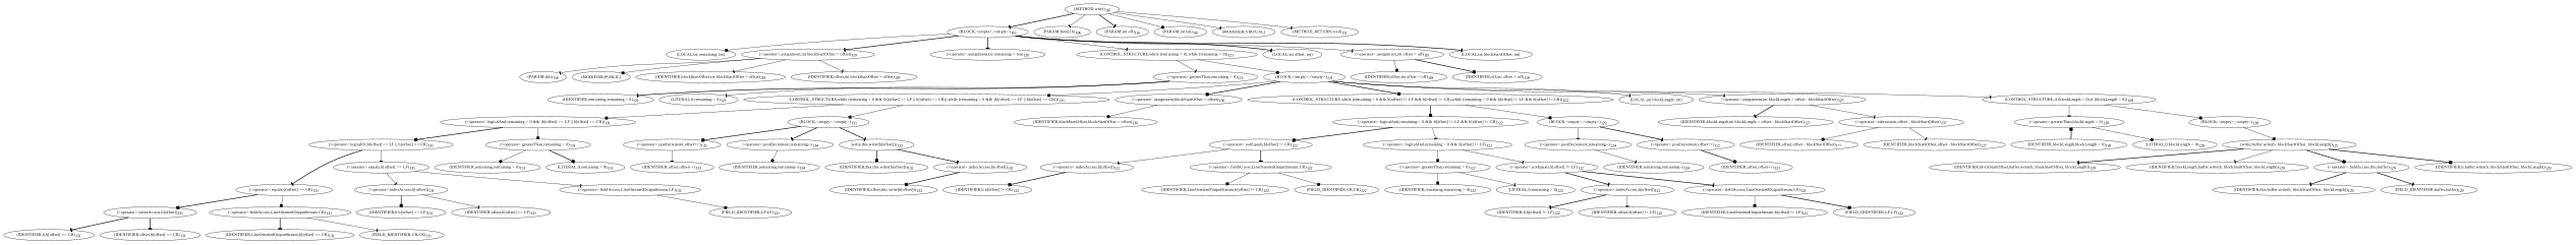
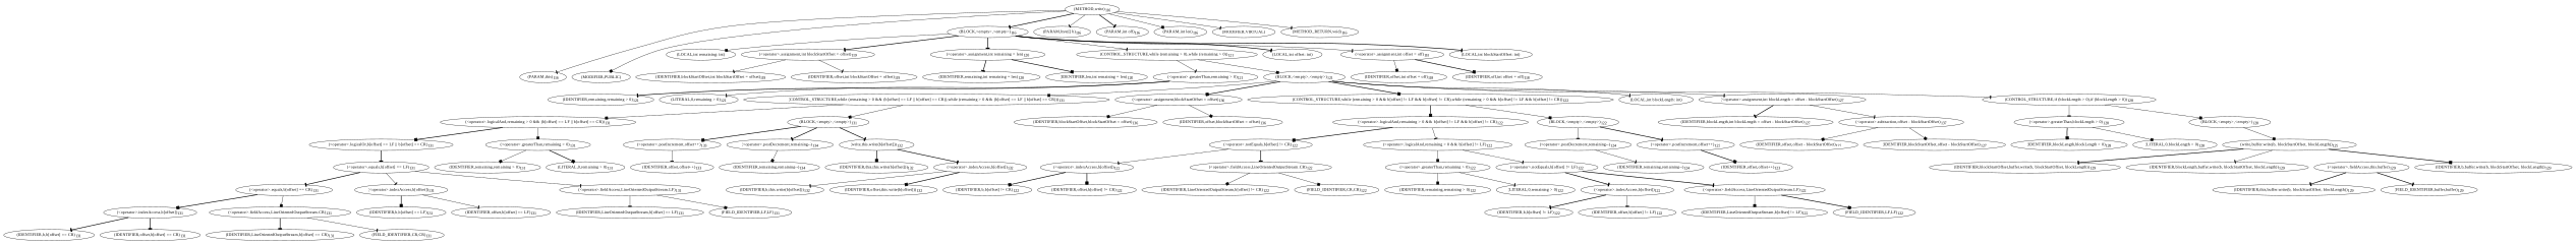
  digraph {
    fontname="Liberation Serif"
    node [fontname="Liberation Serif"]
    edge [arrowhead=tee fontname="Liberation Serif" style=solid]
    n1 [label=<(METHOD,write)<SUB>116</SUB>>]
    n2 [label=<(PARAM,this)<SUB>116</SUB>>]
-   n3 [label=<(PARAM,byte[] b)<SUB>106</SUB>>]
+   n3 [label=<(PARAM,byte[] b)<SUB>116</SUB>>]
    n4 [label=<(PARAM,int off)<SUB>116</SUB>>]
    n5 [label=<(PARAM,int len)<SUB>116</SUB>>]
    n6 [label=<(BLOCK,&lt;empty&gt;,&lt;empty&gt;)<SUB>116</SUB>>]
    n7 [label=<(MODIFIER,PUBLIC)>]
    n8 [label=<(MODIFIER,VIRTUAL)>]
-   n9 [label=<(METHOD_RETURN,void)<SUB>111</SUB>>]
+   n9 [label=<(METHOD_RETURN,void)<SUB>116</SUB>>]
    n10 [label=<(LOCAL,int offset: int)>]
    n11 [label=<(&lt;operator&gt;.assignment,int offset = off)<SUB>118</SUB>>]
    n12 [label=<(LOCAL,int blockStartOffset: int)>]
    n13 [label=<(&lt;operator&gt;.assignment,int blockStartOffset = offset)<SUB>119</SUB>>]
    n14 [label=<(LOCAL,int remaining: int)>]
    n15 [label=<(&lt;operator&gt;.assignment,int remaining = len)<SUB>120</SUB>>]
    n16 [label=<(CONTROL_STRUCTURE,while (remaining &gt; 0),while (remaining &gt; 0))<SUB>121</SUB>>]
    n17 [label=<(IDENTIFIER,offset,int offset = off)<SUB>118</SUB>>]
    n18 [label=<(IDENTIFIER,off,int offset = off)<SUB>118</SUB>>]
    n19 [label=<(IDENTIFIER,blockStartOffset,int blockStartOffset = offset)<SUB>119</SUB>>]
    n20 [label=<(IDENTIFIER,offset,int blockStartOffset = offset)<SUB>119</SUB>>]
+   n21 [label=<(IDENTIFIER,remaining,int remaining = len)<SUB>120</SUB>>]
+   n22 [label=<(IDENTIFIER,len,int remaining = len)<SUB>120</SUB>>]
    n23 [label=<(&lt;operator&gt;.greaterThan,remaining &gt; 0)<SUB>121</SUB>>]
    n24 [label=<(BLOCK,&lt;empty&gt;,&lt;empty&gt;)<SUB>121</SUB>>]
    n25 [label=<(IDENTIFIER,remaining,remaining &gt; 0)<SUB>121</SUB>>]
    n26 [label=<(LITERAL,0,remaining &gt; 0)<SUB>121</SUB>>]
    n27 [label=<(CONTROL_STRUCTURE,while (remaining &gt; 0 &amp;&amp; b[offset] != LF &amp;&amp; b[offset] != CR),while (remaining &gt; 0 &amp;&amp; b[offset] != LF &amp;&amp; b[offset] != CR))<SUB>122</SUB>>]
    n28 [label=<(LOCAL,int blockLength: int)>]
    n29 [label=<(&lt;operator&gt;.assignment,int blockLength = offset - blockStartOffset)<SUB>127</SUB>>]
    n30 [label=<(CONTROL_STRUCTURE,if (blockLength &gt; 0),if (blockLength &gt; 0))<SUB>128</SUB>>]
    n31 [label=<(CONTROL_STRUCTURE,while (remaining &gt; 0 &amp;&amp; (b[offset] == LF || b[offset] == CR)),while (remaining &gt; 0 &amp;&amp; (b[offset] == LF || b[offset] == CR)))<SUB>131</SUB>>]
    n32 [label=<(&lt;operator&gt;.assignment,blockStartOffset = offset)<SUB>136</SUB>>]
    n33 [label=<(&lt;operator&gt;.logicalAnd,remaining &gt; 0 &amp;&amp; b[offset] != LF &amp;&amp; b[offset] != CR)<SUB>122</SUB>>]
    n34 [label=<(BLOCK,&lt;empty&gt;,&lt;empty&gt;)<SUB>122</SUB>>]
    n35 [label=<(IDENTIFIER,blockLength,int blockLength = offset - blockStartOffset)<SUB>127</SUB>>]
    n36 [label=<(&lt;operator&gt;.subtraction,offset - blockStartOffset)<SUB>137</SUB>>]
    n37 [label=<(&lt;operator&gt;.greaterThan,blockLength &gt; 0)<SUB>128</SUB>>]
    n38 [label=<(BLOCK,&lt;empty&gt;,&lt;empty&gt;)<SUB>128</SUB>>]
    n39 [label=<(&lt;operator&gt;.logicalAnd,remaining &gt; 0 &amp;&amp; (b[offset] == LF || b[offset] == CR))<SUB>131</SUB>>]
    n40 [label=<(BLOCK,&lt;empty&gt;,&lt;empty&gt;)<SUB>131</SUB>>]
    n41 [label=<(IDENTIFIER,blockStartOffset,blockStartOffset = offset)<SUB>136</SUB>>]
+   n42 [label=<(IDENTIFIER,offset,blockStartOffset = offset)<SUB>136</SUB>>]
    n43 [label=<(&lt;operator&gt;.logicalAnd,remaining &gt; 0 &amp;&amp; b[offset] != LF)<SUB>122</SUB>>]
    n44 [label=<(&lt;operator&gt;.notEquals,b[offset] != CR)<SUB>122</SUB>>]
    n45 [label=<(&lt;operator&gt;.postIncrement,offset++)<SUB>123</SUB>>]
    n46 [label=<(&lt;operator&gt;.postDecrement,remaining--)<SUB>124</SUB>>]
    n47 [label=<(&lt;operator&gt;.greaterThan,remaining &gt; 0)<SUB>122</SUB>>]
    n48 [label=<(&lt;operator&gt;.notEquals,b[offset] != LF)<SUB>122</SUB>>]
    n49 [label=<(&lt;operator&gt;.indexAccess,b[offset])<SUB>122</SUB>>]
    n50 [label=<(&lt;operator&gt;.fieldAccess,LineOrientedOutputStream.CR)<SUB>122</SUB>>]
    n51 [label=<(IDENTIFIER,remaining,remaining &gt; 0)<SUB>122</SUB>>]
    n52 [label=<(LITERAL,0,remaining &gt; 0)<SUB>122</SUB>>]
    n53 [label=<(&lt;operator&gt;.indexAccess,b[offset])<SUB>122</SUB>>]
    n54 [label=<(&lt;operator&gt;.fieldAccess,LineOrientedOutputStream.LF)<SUB>122</SUB>>]
    n55 [label=<(IDENTIFIER,b,b[offset] != LF)<SUB>122</SUB>>]
    n56 [label=<(IDENTIFIER,offset,b[offset] != LF)<SUB>122</SUB>>]
    n57 [label=<(IDENTIFIER,LineOrientedOutputStream,b[offset] != LF)<SUB>122</SUB>>]
    n58 [label=<(FIELD_IDENTIFIER,LF,LF)<SUB>122</SUB>>]
    n59 [label=<(IDENTIFIER,b,b[offset] != CR)<SUB>122</SUB>>]
+   n60 [label=<(IDENTIFIER,offset,b[offset] != CR)<SUB>122</SUB>>]
    n61 [label=<(IDENTIFIER,LineOrientedOutputStream,b[offset] != CR)<SUB>122</SUB>>]
    n62 [label=<(FIELD_IDENTIFIER,CR,CR)<SUB>122</SUB>>]
    n63 [label=<(IDENTIFIER,offset,offset++)<SUB>123</SUB>>]
    n64 [label=<(IDENTIFIER,remaining,remaining--)<SUB>124</SUB>>]
    n65 [label=<(IDENTIFIER,offset,offset - blockStartOffset)<SUB>127</SUB>>]
    n66 [label=<(IDENTIFIER,blockStartOffset,offset - blockStartOffset)<SUB>127</SUB>>]
    n67 [label=<(IDENTIFIER,blockLength,blockLength &gt; 0)<SUB>128</SUB>>]
    n68 [label=<(LITERAL,0,blockLength &gt; 0)<SUB>128</SUB>>]
    n69 [label=<(write,buffer.write(b, blockStartOffset, blockLength))<SUB>129</SUB>>]
    n70 [label=<(&lt;operator&gt;.fieldAccess,this.buffer)<SUB>129</SUB>>]
    n71 [label=<(IDENTIFIER,b,buffer.write(b, blockStartOffset, blockLength))<SUB>129</SUB>>]
    n72 [label=<(IDENTIFIER,blockStartOffset,buffer.write(b, blockStartOffset, blockLength))<SUB>129</SUB>>]
    n73 [label=<(IDENTIFIER,blockLength,buffer.write(b, blockStartOffset, blockLength))<SUB>129</SUB>>]
    n74 [label=<(IDENTIFIER,this,buffer.write(b, blockStartOffset, blockLength))<SUB>129</SUB>>]
    n75 [label=<(FIELD_IDENTIFIER,buffer,buffer)<SUB>129</SUB>>]
    n76 [label=<(&lt;operator&gt;.greaterThan,remaining &gt; 0)<SUB>131</SUB>>]
    n77 [label=<(&lt;operator&gt;.logicalOr,b[offset] == LF || b[offset] == CR)<SUB>131</SUB>>]
    n78 [label=<(write,this.write(b[offset]))<SUB>132</SUB>>]
    n79 [label=<(&lt;operator&gt;.postIncrement,offset++)<SUB>133</SUB>>]
    n80 [label=<(&lt;operator&gt;.postDecrement,remaining--)<SUB>134</SUB>>]
    n81 [label=<(IDENTIFIER,remaining,remaining &gt; 0)<SUB>131</SUB>>]
    n82 [label=<(LITERAL,0,remaining &gt; 0)<SUB>131</SUB>>]
    n83 [label=<(&lt;operator&gt;.equals,b[offset] == LF)<SUB>131</SUB>>]
    n84 [label=<(&lt;operator&gt;.equals,b[offset] == CR)<SUB>131</SUB>>]
    n85 [label=<(&lt;operator&gt;.indexAccess,b[offset])<SUB>131</SUB>>]
    n86 [label=<(&lt;operator&gt;.fieldAccess,LineOrientedOutputStream.LF)<SUB>131</SUB>>]
    n87 [label=<(&lt;operator&gt;.indexAccess,b[offset])<SUB>131</SUB>>]
    n88 [label=<(&lt;operator&gt;.fieldAccess,LineOrientedOutputStream.CR)<SUB>131</SUB>>]
    n89 [label=<(IDENTIFIER,b,b[offset] == LF)<SUB>131</SUB>>]
    n90 [label=<(IDENTIFIER,offset,b[offset] == LF)<SUB>131</SUB>>]
+   n91 [label=<(IDENTIFIER,LineOrientedOutputStream,b[offset] == LF)<SUB>131</SUB>>]
    n92 [label=<(FIELD_IDENTIFIER,LF,LF)<SUB>131</SUB>>]
    n93 [label=<(IDENTIFIER,b,b[offset] == CR)<SUB>131</SUB>>]
    n94 [label=<(IDENTIFIER,offset,b[offset] == CR)<SUB>131</SUB>>]
    n95 [label=<(IDENTIFIER,LineOrientedOutputStream,b[offset] == CR)<SUB>131</SUB>>]
    n96 [label=<(FIELD_IDENTIFIER,CR,CR)<SUB>131</SUB>>]
    n97 [label=<(IDENTIFIER,this,this.write(b[offset]))<SUB>132</SUB>>]
    n98 [label=<(&lt;operator&gt;.indexAccess,b[offset])<SUB>132</SUB>>]
    n99 [label=<(IDENTIFIER,offset,offset++)<SUB>133</SUB>>]
    n100 [label=<(IDENTIFIER,remaining,remaining--)<SUB>134</SUB>>]
+   n101 [label=<(IDENTIFIER,b,this.write(b[offset]))<SUB>132</SUB>>]
    n102 [label=<(IDENTIFIER,offset,this.write(b[offset]))<SUB>132</SUB>>]
-   n13 -> n2
+   n1 -> n2
    n1 -> n3
    n1 -> n4 [style=bold]
    n1 -> n5 [arrowhead=box]
    n1 -> n6 [style=bold]
-   n13 -> n7 [arrowhead=box]
+   n1 -> n7 [arrowhead=box]
    n1 -> n8
    n1 -> n9
    n6 -> n10 [style=bold]
    n6 -> n11
    n6 -> n12 [style=bold]
    n6 -> n13 [style=bold]
    n6 -> n14 [arrowhead=box]
    n6 -> n15 [style=bold]
    n6 -> n16
    n11 -> n17 [arrowhead=box]
    n11 -> n18 [arrowhead=box style=bold]
    n13 -> n19
    n13 -> n20
+   n15 -> n21 [style=bold]
+   n15 -> n22 [arrowhead=box style=bold]
    n16 -> n23
    n16 -> n24 [arrowhead=box]
    n23 -> n25 [style=bold]
    n23 -> n26
    n24 -> n27 [arrowhead=box style=bold]
    n24 -> n28
    n24 -> n29
    n24 -> n30
    n24 -> n31 [arrowhead=box]
    n24 -> n32 [arrowhead=box style=bold]
    n27 -> n33 [arrowhead=box style=bold]
    n27 -> n34 [arrowhead=box]
    n29 -> n35 [style=bold]
    n29 -> n36
    n30 -> n37
    n30 -> n38 [arrowhead=box]
    n31 -> n39 [arrowhead=box]
    n31 -> n40 [arrowhead=box]
    n32 -> n41 [arrowhead=box]
+   n32 -> n42 [arrowhead=box]
    n33 -> n43
    n33 -> n44 [arrowhead=box style=bold]
    n34 -> n45 [style=bold]
    n34 -> n46
    n36 -> n65 [arrowhead=box]
-   n36 -> n66
-   n67 -> n37 [arrowhead=box style=bold]
+   n36 -> n66 [arrowhead=box]
+   n37 -> n67 [arrowhead=box style=bold]
    n37 -> n68 [arrowhead=box]
    n38 -> n69 [arrowhead=box]
    n39 -> n76 [arrowhead=box]
    n39 -> n77 [arrowhead=box style=bold]
    n40 -> n78 [style=bold]
    n40 -> n79 [arrowhead=box style=bold]
    n40 -> n80 [style=bold]
    n43 -> n47 [arrowhead=box]
    n43 -> n48
    n44 -> n49
    n44 -> n50 [style=bold]
    n45 -> n63 [arrowhead=box style=bold]
    n46 -> n64
    n47 -> n51 [arrowhead=box]
    n47 -> n52
    n48 -> n53 [style=bold]
    n48 -> n54 [style=bold]
    n49 -> n59 [arrowhead=box style=bold]
+   n49 -> n60 [arrowhead=box style=bold]
    n50 -> n61 [arrowhead=box]
    n50 -> n62 [arrowhead=box]
    n53 -> n55 [style=bold]
    n53 -> n56
    n54 -> n57 [arrowhead=box]
    n54 -> n58 [arrowhead=box style=bold]
-   n69 -> n70 [arrowhead=box style=bold]
    n69 -> n71 [arrowhead=box style=bold]
    n69 -> n72 [style=bold]
    n69 -> n73
    n70 -> n74 [style=bold]
    n70 -> n75 [style=bold]
    n76 -> n81 [arrowhead=box]
    n76 -> n82 [arrowhead=box style=bold]
-   n77 -> n83
-   n77 -> n84 [style=bold]
+   n77 -> n83 [style=bold]
+   n83 -> n84 [style=bold]
    n78 -> n97 [arrowhead=box style=bold]
    n78 -> n98 [style=bold]
    n79 -> n99
    n80 -> n100 [arrowhead=box]
    n83 -> n85
    n83 -> n86
    n84 -> n87 [arrowhead=box style=bold]
    n84 -> n88 [arrowhead=box]
    n85 -> n89 [arrowhead=box style=bold]
    n85 -> n90
+   n86 -> n91
    n86 -> n92 [arrowhead=box]
    n87 -> n93 [style=bold]
    n87 -> n94 [style=bold]
    n88 -> n95 [style=bold]
    n88 -> n96
+   n98 -> n101
    n98 -> n102 [arrowhead=box style=bold]
  }
